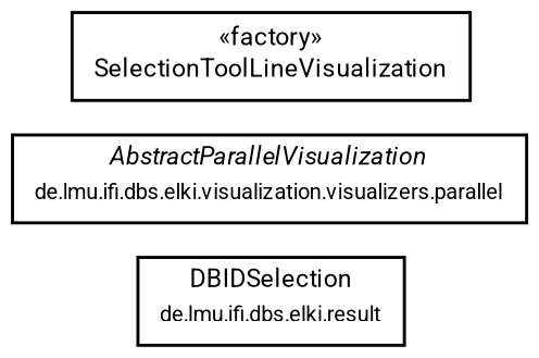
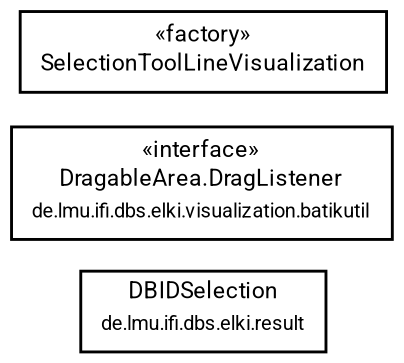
  digraph {
    nodesep=0.15
    rankdir=LR
    ranksep=0.25
    node [fontcolor=black fontname=Roboto fontsize=8 margin=0 shape=plaintext]
    n1 [height=0 label=<<table title="de.lmu.ifi.dbs.elki.result.DBIDSelection" border="0" cellborder="1" cellspacing="0" cellpadding="2" href="../../../../result/DBIDSelection.html" target="_parent"> 		<tr><td><table border="0" cellspacing="0" cellpadding="1"> 		<tr><td align="center" balign="center"> <font face="Roboto">DBIDSelection</font> </td></tr> 		<tr><td align="center" balign="center"> <font face="Roboto" point-size="7.0">de.lmu.ifi.dbs.elki.result</font> </td></tr> 		</table></td></tr> 		</table>> width=0]
-   n3 [height=0 label=<<table title="de.lmu.ifi.dbs.elki.visualization.visualizers.parallel.AbstractParallelVisualization" border="0" cellborder="1" cellspacing="0" cellpadding="2" href="../AbstractParallelVisualization.html" target="_parent"> 		<tr><td><table border="0" cellspacing="0" cellpadding="1"> 		<tr><td align="center" balign="center"> <font face="Roboto"><i>AbstractParallelVisualization</i></font> </td></tr> 		<tr><td align="center" balign="center"> <font face="Roboto" point-size="7.0">de.lmu.ifi.dbs.elki.visualization.visualizers.parallel</font> </td></tr> 		</table></td></tr> 		</table>> width=0]
+   n2 [height=0 label=<<table title="de.lmu.ifi.dbs.elki.visualization.batikutil.DragableArea.DragListener" border="0" cellborder="1" cellspacing="0" cellpadding="2" href="../../../batikutil/DragableArea.DragListener.html" target="_parent"> 		<tr><td><table border="0" cellspacing="0" cellpadding="1"> 		<tr><td align="center" balign="center"> &#171;interface&#187; </td></tr> 		<tr><td align="center" balign="center"> <font face="Roboto">DragableArea.DragListener</font> </td></tr> 		<tr><td align="center" balign="center"> <font face="Roboto" point-size="7.0">de.lmu.ifi.dbs.elki.visualization.batikutil</font> </td></tr> 		</table></td></tr> 		</table>> width=0]
    n4 [height=0 label=<<table title="de.lmu.ifi.dbs.elki.visualization.visualizers.parallel.selection.SelectionToolLineVisualization" border="0" cellborder="1" cellspacing="0" cellpadding="2" href="SelectionToolLineVisualization.html" target="_parent"> 		<tr><td><table border="0" cellspacing="0" cellpadding="1"> 		<tr><td align="center" balign="center"> &#171;factory&#187; </td></tr> 		<tr><td align="center" balign="center"> <font face="Roboto">SelectionToolLineVisualization</font> </td></tr> 		</table></td></tr> 		</table>> width=0]
  }
